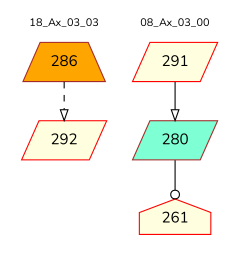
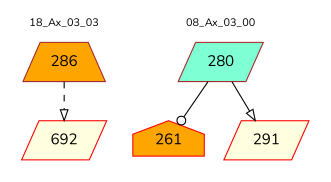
  digraph {
    fontname=Nunito
    node [color=red fillcolor=orange fontname=Nunito shape=parallelogram style=filled]
    edge [arrowhead=onormal color=black fontname=Nunito style=solid]
    n1 [color=brown label=286 shape=trapezium]
-   n2 [fillcolor=lightyellow label=292]
+   n2 [fillcolor=lightyellow label=692]
    n3 [color=brown fillcolor=aquamarine label=280]
-   n4 [fillcolor=lightyellow label=261 shape=house]
+   n4 [label=261 shape=house]
    n5 [fillcolor=lightyellow label=291]
    subgraph cluster_1 {
      color=white
      fontsize=10
      label="18_Ax_03_03"
      n1
      n2
    }
    subgraph cluster_2 {
      color=white
      fontsize=10
      label="08_Ax_03_00"
      n3
      n4
      n5
    }
    n1 -> n2 [style=dashed]
    n3 -> n4 [arrowhead=odot]
-   n5 -> n3
+   n3 -> n5
  }
